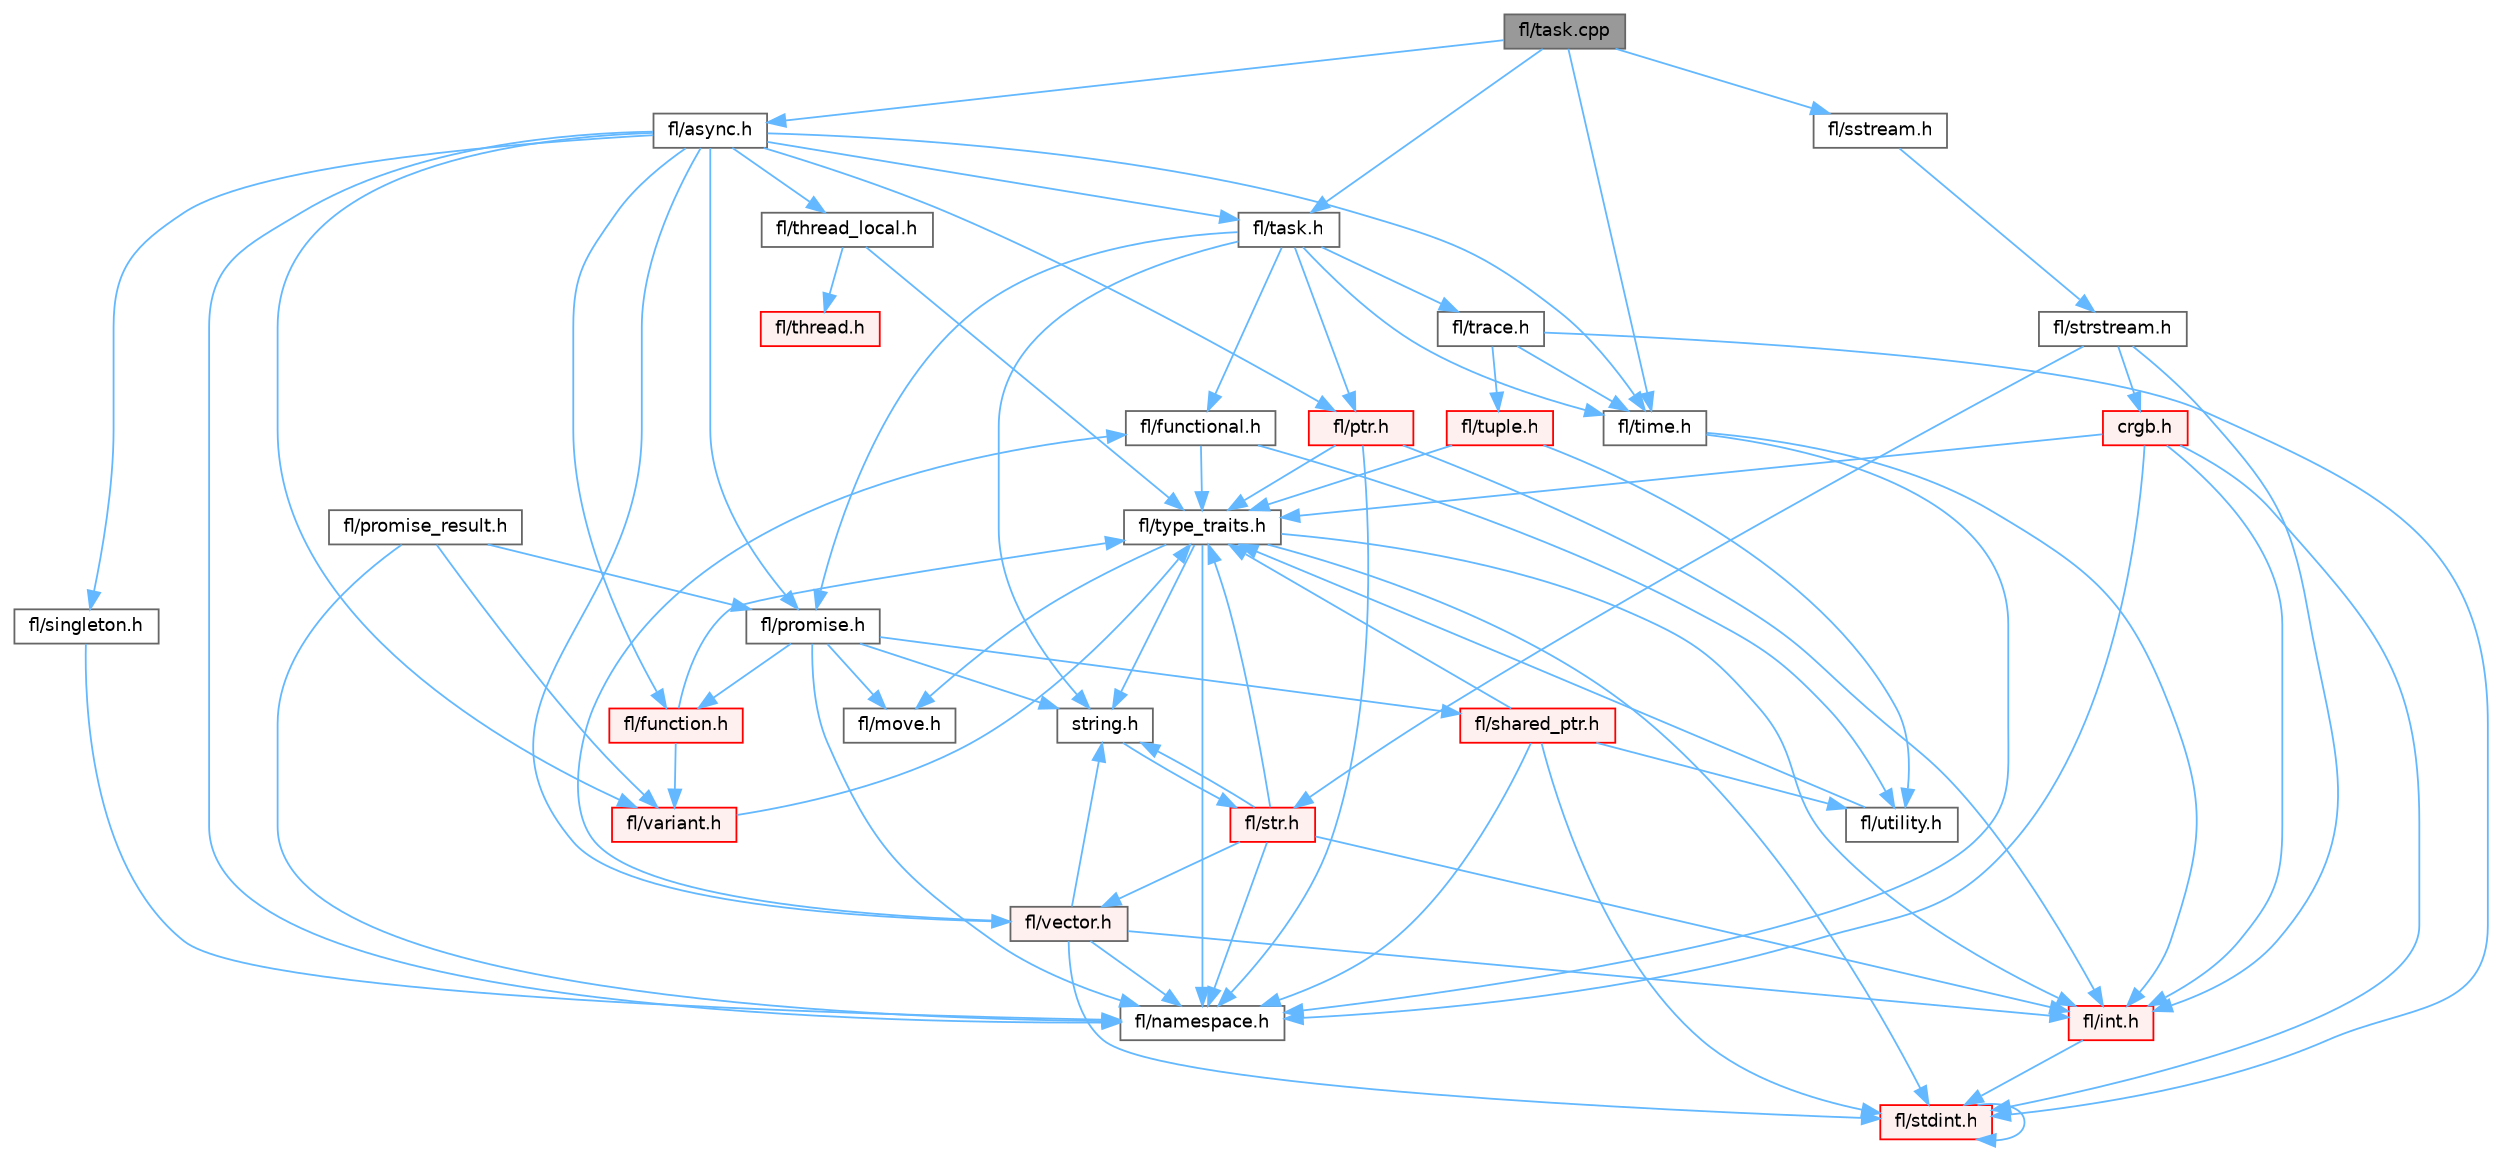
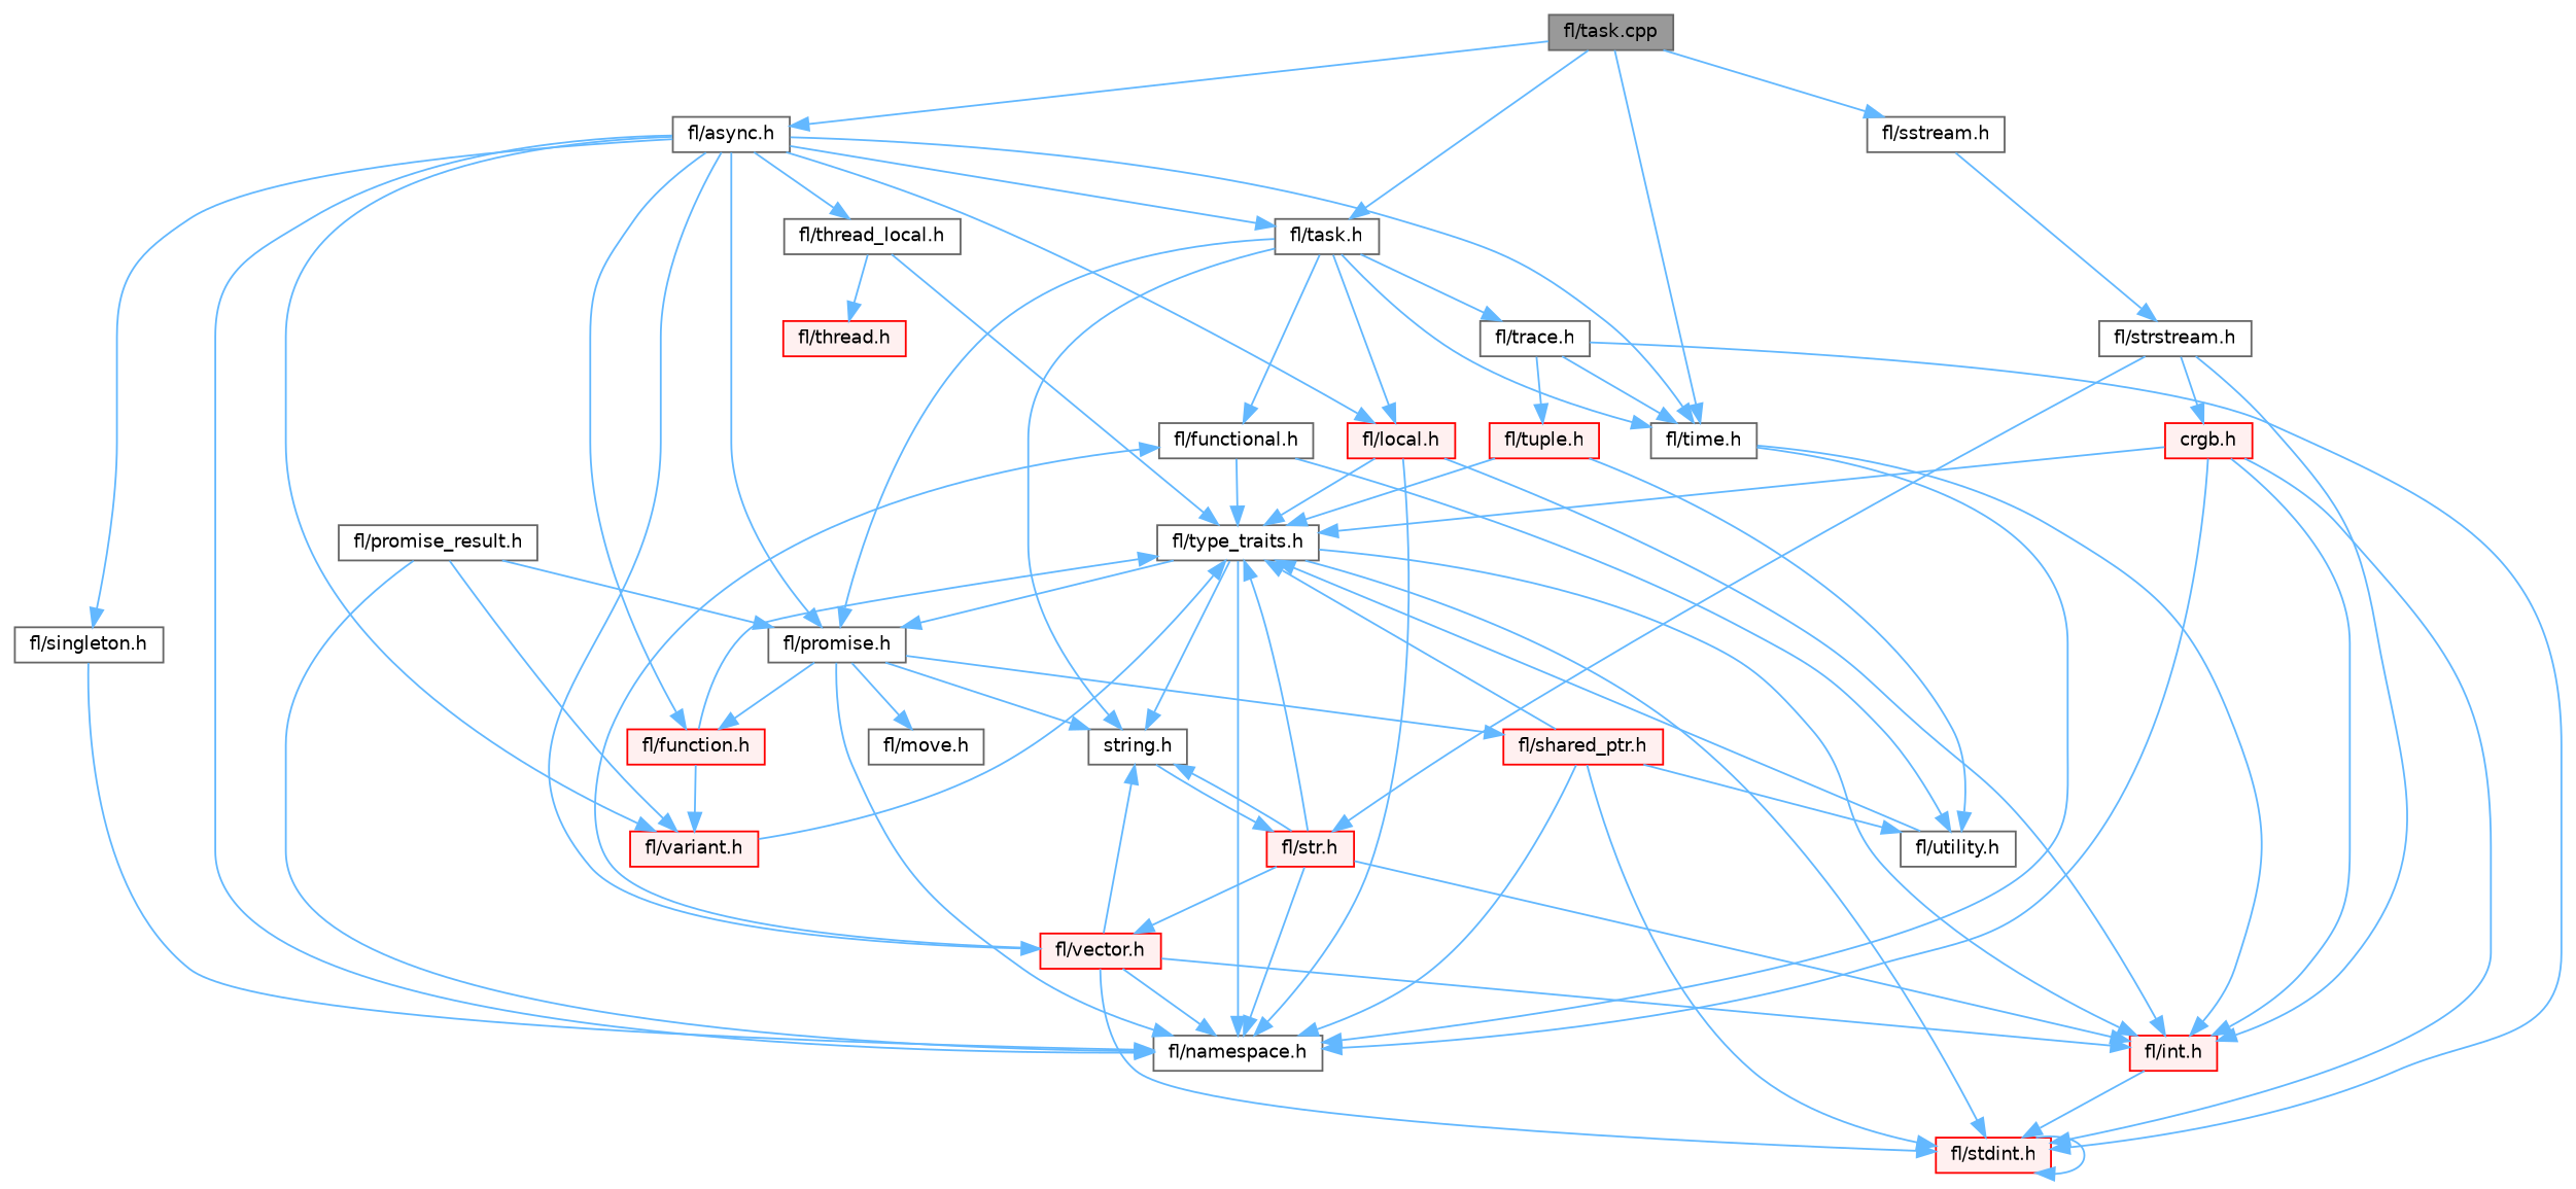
  digraph {
    node [color=grey40 fillcolor=white fontname=Helvetica fontsize=10 shape=box style=filled]
    edge [color=steelblue1 fontname=Helvetica fontsize=10 labelfontname=Helvetica labelfontsize=10 style=solid]
    n1 [color=gray40 fillcolor=grey60 fontcolor=black height=0.2 label="fl/task.cpp" width=0.4]
    n2 [height=0.2 label="fl/task.h" width=0.4]
    n3 [height=0.2 label="fl/time.h" width=0.4]
    n4 [height=0.2 label="fl/async.h" width=0.4]
    n5 [height=0.2 label="fl/sstream.h" width=0.4]
    n6 [height=0.2 label="fl/functional.h" width=0.4]
    n7 [height=0.2 label="string.h" width=0.4]
    n8 [height=0.2 label="fl/trace.h" width=0.4]
    n9 [height=0.2 label="fl/promise.h" width=0.4]
-   n10 [color=red fillcolor="#FFF0F0" height=0.2 label="fl/ptr.h" width=0.4]
+   n10 [color=red fillcolor="#FFF0F0" height=0.2 label="fl/local.h" width=0.4]
    n11 [color=red fillcolor="#FFF0F0" height=0.2 label="fl/int.h" width=0.4]
    n12 [height=0.2 label="fl/namespace.h" width=0.4]
-   n13 [fillcolor="#FFF0F0" height=0.2 label="fl/vector.h" width=0.4]
+   n13 [color=red fillcolor="#FFF0F0" height=0.2 label="fl/vector.h" width=0.4]
    n14 [color=red fillcolor="#FFF0F0" height=0.2 label="fl/function.h" width=0.4]
    n15 [color=red fillcolor="#FFF0F0" height=0.2 label="fl/variant.h" width=0.4]
    n16 [height=0.2 label="fl/singleton.h" width=0.4]
    n17 [height=0.2 label="fl/thread_local.h" width=0.4]
    n18 [height=0.2 label="fl/strstream.h" width=0.4]
    n19 [height=0.2 label="fl/type_traits.h" width=0.4]
    n20 [height=0.2 label="fl/utility.h" width=0.4]
    n21 [color=red fillcolor="#FFF0F0" height=0.2 label="fl/str.h" width=0.4]
    n22 [color=red fillcolor="#FFF0F0" height=0.2 label="fl/stdint.h" width=0.4]
    n23 [color=red fillcolor="#FFF0F0" height=0.2 label="fl/tuple.h" width=0.4]
    n24 [height=0.2 label="fl/move.h" width=0.4]
    n25 [color=red fillcolor="#FFF0F0" height=0.2 label="fl/shared_ptr.h" width=0.4]
    n26 [height=0.2 label="fl/promise_result.h" width=0.4]
    n27 [color=red fillcolor="#FFF0F0" height=0.2 label="fl/thread.h" width=0.4]
    n28 [color=red fillcolor="#FFF0F0" height=0.2 label="crgb.h" width=0.4]
    n1 -> n2
    n1 -> n3
    n1 -> n4
    n1 -> n5
    n2 -> n3
    n2 -> n6
    n2 -> n7
    n2 -> n8
    n2 -> n9
    n2 -> n10
    n3 -> n11
    n3 -> n12
    n4 -> n2
    n4 -> n3
    n4 -> n9
    n4 -> n10
    n4 -> n12
    n4 -> n13
    n4 -> n14
    n4 -> n15
    n4 -> n16
    n4 -> n17
    n5 -> n18
    n6 -> n19
    n6 -> n20
    n7 -> n21
    n8 -> n3
    n8 -> n22
    n8 -> n23
    n9 -> n7
    n9 -> n12
    n9 -> n14
    n9 -> n24
    n9 -> n25
    n10 -> n11
    n10 -> n12
    n10 -> n19
    n11 -> n22
    n13 -> n6
    n13 -> n7
    n13 -> n11
    n13 -> n12
    n13 -> n22
    n14 -> n15
    n14 -> n19
    n15 -> n19
    n16 -> n12
    n17 -> n19
    n17 -> n27
    n18 -> n11
    n18 -> n21
    n18 -> n28
    n19 -> n7
    n19 -> n11
    n19 -> n12
    n19 -> n22
-   n19 -> n24
+   n19 -> n9
    n20 -> n19
    n21 -> n7
    n21 -> n11
    n21 -> n12
    n21 -> n13
    n21 -> n19
    n22 -> n22
    n23 -> n19
    n23 -> n20
    n25 -> n12
    n25 -> n19
    n25 -> n20
    n25 -> n22
    n26 -> n9
    n26 -> n12
    n26 -> n15
    n28 -> n11
    n28 -> n12
    n28 -> n19
    n28 -> n22
  }
